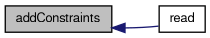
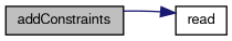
  digraph {
    rankdir=LR
    node [color=black fontname=FreeSans fontsize=10 shape=record]
    n1 [fillcolor=grey75 fontcolor=black height=0.2 label=addConstraints style=filled width=0.4]
    n2 [height=0.2 label=read width=0.4]
-   n1 -> n2 [color=midnightblue dir=back fontname=FreeSans fontsize=10 labelfontname=FreeSans labelfontsize=10 style=solid]
+   n2 -> n1 [color=midnightblue dir=back fontname=FreeSans fontsize=10 labelfontname=FreeSans labelfontsize=10 style=solid]
  }
